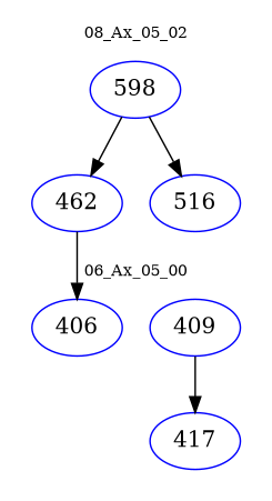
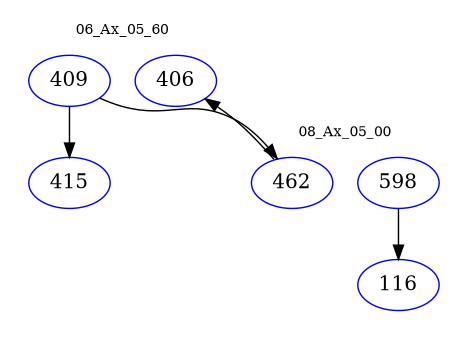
  digraph {
    node [color=blue]
    edge [color=black]
    n1 [label=409]
    n2 [label=406]
-   n3 [label=417]
+   n3 [label=415]
    n4 [label=598]
    n5 [label=462]
-   n6 [label=516]
+   n6 [label=116]
    subgraph cluster_1 {
      color=white
      fontsize=10
-     label="06_Ax_05_00"
+     label="06_Ax_05_60"
      n1
      n2
      n3
    }
    subgraph cluster_2 {
      color=white
      fontsize=10
-     label="08_Ax_05_02"
+     label="08_Ax_05_00"
      n4
      n5
      n6
    }
    n1 -> n3
-   n4 -> n5
+   n1 -> n5
    n4 -> n6
    n5 -> n2
  }
